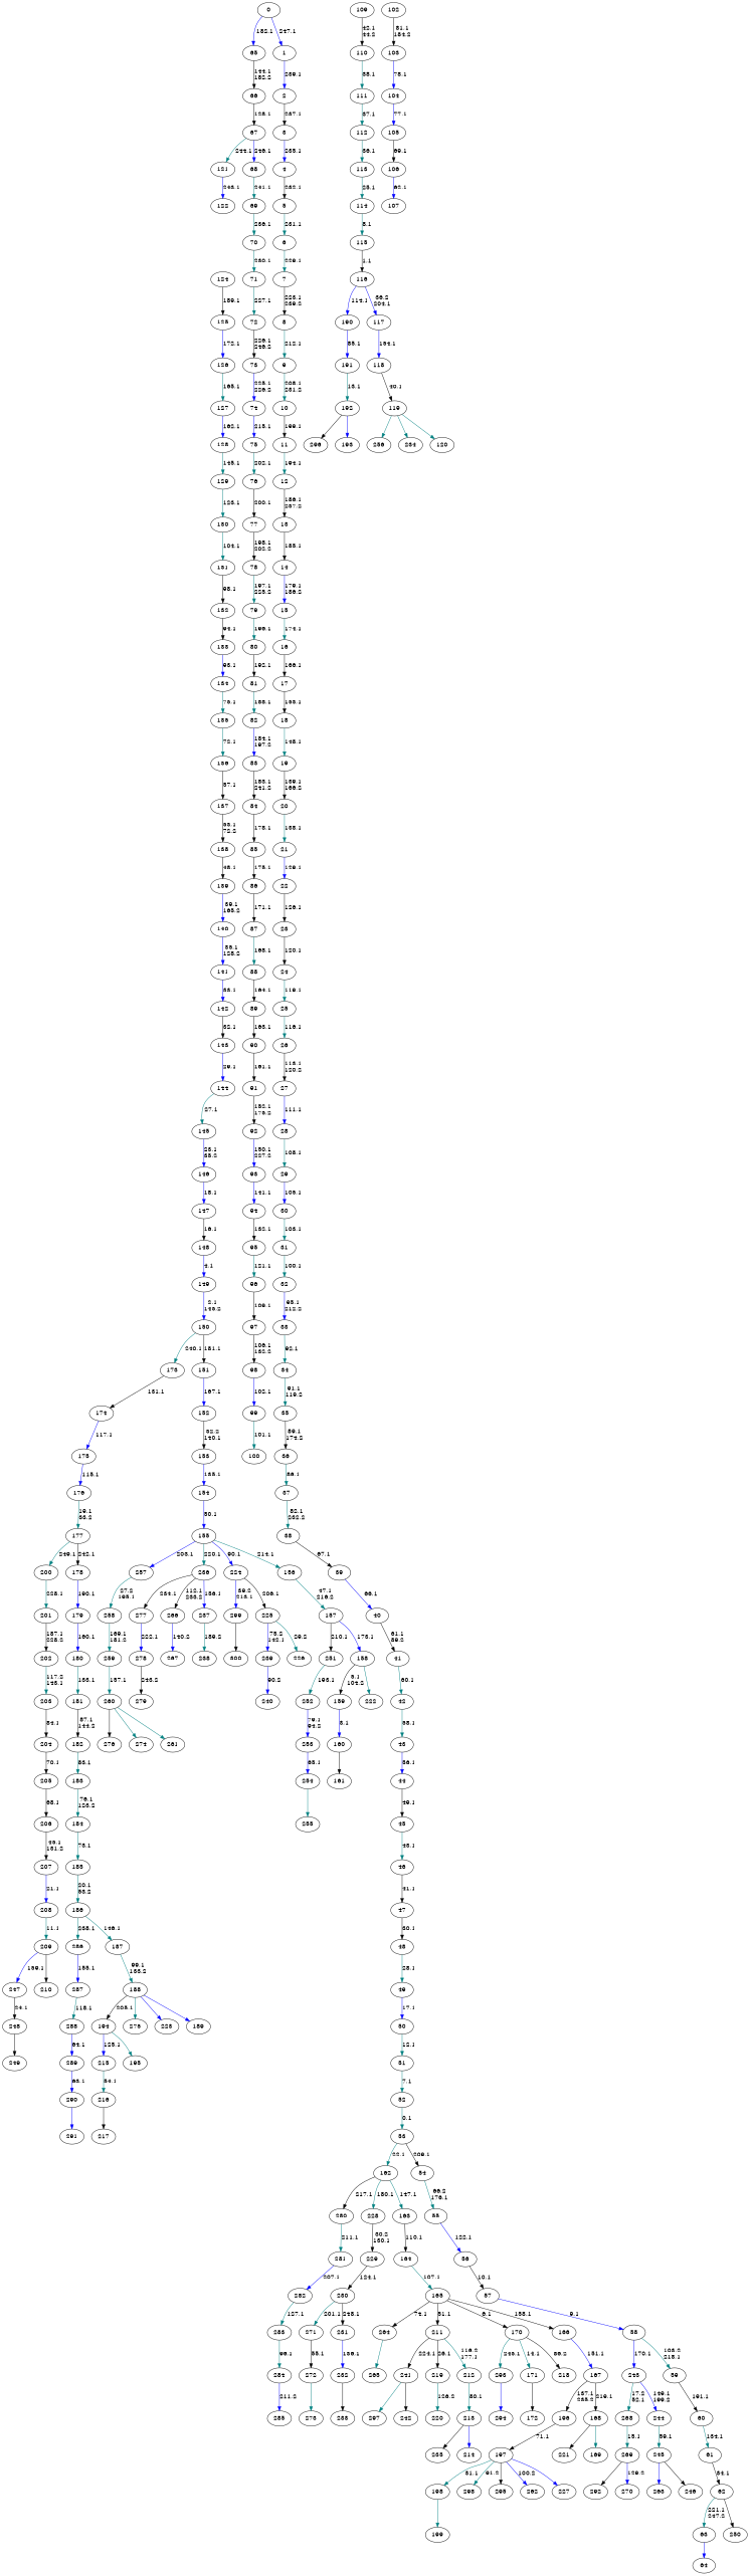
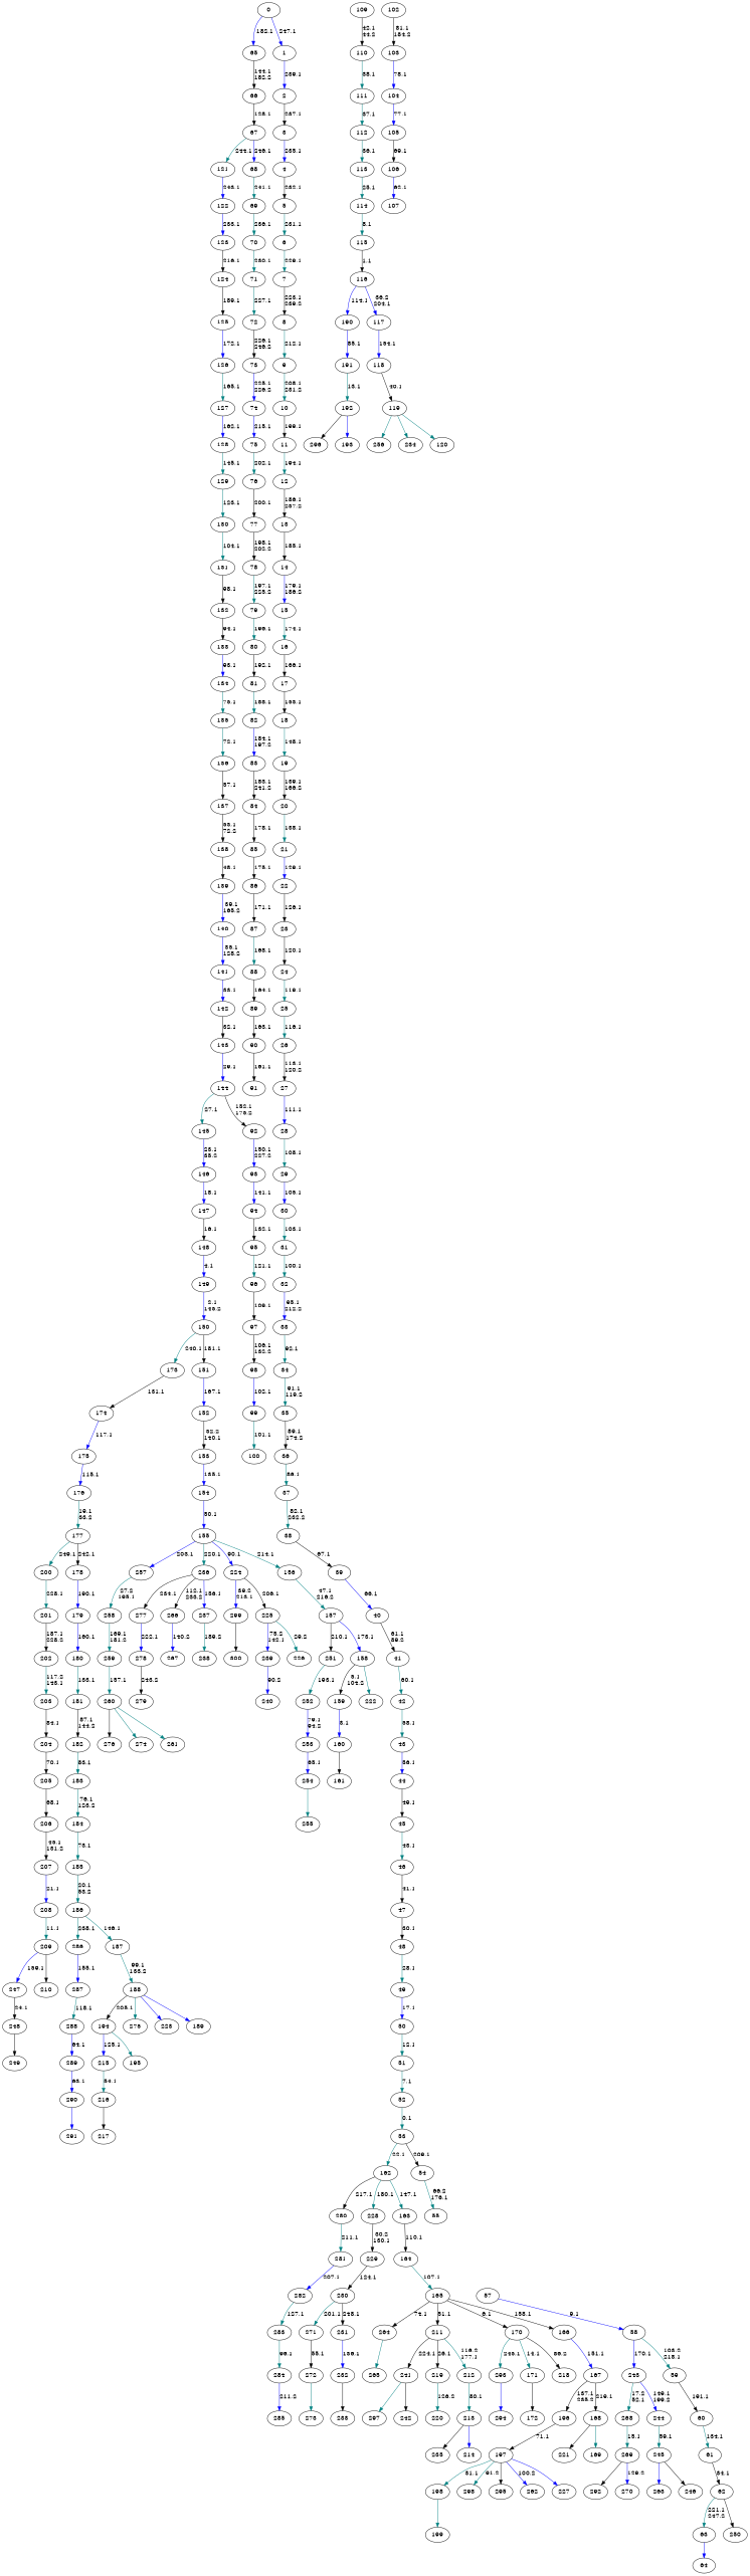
  digraph {
    edge [color=teal]
    299
    300
    293
    294
    290
    291
    289
    288
    287
    286
    284
    285
    283
    282
    281
    280
    278
    279
    277
    272
    273
    271
    269
    292
    270
    268
    266
    267
    264
    265
    260
    276
    274
    261
    259
    258
    257
    254
    255
    253
    252
    251
    248
    249
    247
    245
    263
    246
    244
    243
    241
    297
    242
    239
    240
    237
    238
    236
    232
    233
    231
    230
    229
    228
    225
    226
    224
    219
    220
    216
    217
    215
    213
    235
    214
    212
    211
    209
    210
    208
    207
    206
    205
    204
    203
    202
    201
    200
    198
    199
    197
    298
    295
    262
    227
    196
    194
    195
    192
    296
    193
    191
    190
    188
    275
    223
    189
    187
    186
    185
    184
    183
    182
    181
    180
    179
    178
    177
    176
    175
    174
    173
    171
    172
    170
    218
    168
    221
    169
    167
    166
    165
    164
    163
    162
    160
    161
    159
    158
    222
    157
    156
    155
    154
    153
    152
    151
    150
    149
    148
    147
    146
    145
    144
    143
    142
    141
    140
    139
    138
    137
    136
    135
    134
    133
    132
    131
    130
    129
    128
    127
    126
    125
    124
+   123
    122
    121
    119
    256
    234
    120
    118
    117
    116
    115
    114
    113
    112
    111
    110
    109
    106
    107
    105
    104
    103
    102
    99
    100
    98
    97
    96
    95
    94
    93
    92
    91
    90
    89
    88
    87
    86
    85
    84
    83
    82
    81
    80
    79
    78
    77
    76
    75
    74
    73
    72
    71
    70
    69
    68
    67
    66
    65
    63
    64
    62
    250
    61
    60
    59
    58
    57
-   56
    55
    54
    53
    52
    51
    50
    49
    48
    47
    46
    45
    44
    43
    42
    41
    40
    39
    38
    37
    36
    35
    34
    33
    32
    31
    30
    29
    28
    27
    26
    25
    24
    23
    22
    21
    20
    19
    18
    17
    16
    15
    14
    13
    12
    11
    10
    9
    8
    7
    6
    5
    4
    3
    2
    1
    0
    299 -> 300 [color=black]
    293 -> 294 [color=blue]
    290 -> 291 [color=blue]
    289 -> 290 [color=blue label="63,1"]
    288 -> 289 [color=blue label="64,1"]
    287 -> 288 [label="118,1"]
    286 -> 287 [color=blue label="155,1"]
    284 -> 285 [color=blue label="211,2"]
    283 -> 284 [label="96,1"]
    282 -> 283 [label="127,1"]
    281 -> 282 [color=blue label="207,1"]
    280 -> 281 [label="211,1"]
    278 -> 279 [color=black label="243,2"]
    277 -> 278 [color=blue label="222,1"]
    272 -> 273
    271 -> 272 [color=black label="55,1"]
    269 -> 292 [color=black]
    269 -> 270 [color=blue label="129,2"]
    268 -> 269 [label="15,1"]
    266 -> 267 [color=blue label="140,2"]
    264 -> 265
    260 -> 276 [color=black]
    260 -> 274
    260 -> 261
    259 -> 260 [label="157,1"]
    258 -> 259 [label="169,1\n181,2"]
    257 -> 258 [label="27,2\n195,1"]
    254 -> 255
    253 -> 254 [color=blue label="65,1"]
    252 -> 253 [color=blue label="79,1\n94,2"]
    251 -> 252 [label="193,1"]
    248 -> 249 [color=black]
    247 -> 248 [color=black label="24,1"]
    245 -> 263 [color=blue]
    245 -> 246 [color=black]
    244 -> 245 [label="59,1"]
    243 -> 268 [label="17,2\n52,1"]
    243 -> 244 [color=blue label="149,1\n199,2"]
    241 -> 297
    241 -> 242 [color=black]
    239 -> 240 [color=blue label="90,2"]
    237 -> 238 [label="189,2"]
    236 -> 277 [color=black label="234,1"]
    236 -> 266 [color=black label="112,1\n233,2"]
    236 -> 237 [color=blue label="156,1"]
    232 -> 233 [color=black]
    231 -> 232 [color=blue label="136,1"]
    230 -> 271 [label="201,1"]
    230 -> 231 [color=black label="248,1"]
    229 -> 230 [color=black label="124,1"]
    228 -> 229 [color=black label="30,2\n130,1"]
    225 -> 239 [color=blue label="75,2\n142,1"]
    225 -> 226 [label="29,2"]
    224 -> 299 [color=blue label="39,2\n213,1"]
    224 -> 225 [color=black label="206,1"]
    219 -> 220 [label="126,2"]
    216 -> 217 [color=black]
    215 -> 216 [label="54,1"]
    213 -> 235 [color=black]
    213 -> 214 [color=blue]
    212 -> 213 [label="80,1"]
    211 -> 241 [color=black label="224,1"]
    211 -> 219 [color=black label="26,1"]
    211 -> 212 [label="116,2\n177,1"]
    209 -> 247 [color=blue label="159,1"]
    209 -> 210 [color=black]
    208 -> 209 [label="11,1"]
    207 -> 208 [color=blue label="21,1"]
    206 -> 207 [color=black label="45,1\n131,2"]
    205 -> 206 [color=black label="68,1"]
    204 -> 205 [color=black label="70,1"]
    203 -> 204 [color=black label="84,1"]
    202 -> 203 [label="117,2\n143,1"]
    201 -> 202 [color=black label="187,1\n228,2"]
    200 -> 201 [label="228,1"]
    198 -> 199
    197 -> 198 [label="31,1"]
    197 -> 298 [label="91,2"]
    197 -> 295 [color=black]
    197 -> 262 [color=blue label="100,2"]
    197 -> 227 [color=blue]
    196 -> 197 [color=black label="71,1"]
    194 -> 215 [color=blue label="125,1"]
    194 -> 195
    192 -> 296 [color=black]
    192 -> 193 [color=blue]
    191 -> 192 [label="13,1"]
    190 -> 191 [color=blue label="85,1"]
    188 -> 194 [color=black label="205,1"]
    188 -> 275
    188 -> 223 [color=blue]
    188 -> 189 [color=blue]
    187 -> 188 [label="99,1\n133,2"]
    186 -> 286 [label="238,1"]
    186 -> 187 [label="146,1"]
    185 -> 186 [label="20,1\n53,2"]
    184 -> 185 [label="73,1"]
    183 -> 184 [label="76,1\n123,2"]
    182 -> 183 [label="83,1"]
    181 -> 182 [color=black label="87,1\n144,2"]
    180 -> 181 [label="133,1"]
    179 -> 180 [color=blue label="160,1"]
    178 -> 179 [color=blue label="190,1"]
    177 -> 200 [label="249,1"]
    177 -> 178 [color=black label="242,1"]
    176 -> 177 [label="19,1\n33,2"]
    175 -> 176 [color=blue label="115,1"]
    174 -> 175 [color=blue label="117,1"]
    173 -> 174 [color=black label="131,1"]
    171 -> 172 [color=black]
    170 -> 293 [label="245,1"]
    170 -> 171 [label="14,1"]
    170 -> 218 [color=black label="86,2"]
    168 -> 221 [color=black]
    168 -> 169
    167 -> 196 [color=black label="137,1\n235,2"]
    167 -> 168 [color=black label="219,1"]
    166 -> 167 [color=blue label="151,1"]
    165 -> 264 [color=black label="74,1"]
    165 -> 211 [color=black label="51,1"]
    165 -> 170 [color=black label="6,1"]
    165 -> 166 [color=black label="158,1"]
    164 -> 165 [label="107,1"]
    163 -> 164 [color=black label="110,1"]
    162 -> 280 [color=black label="217,1"]
    162 -> 228 [label="180,1"]
    162 -> 163 [label="147,1"]
    160 -> 161 [color=black]
    159 -> 160 [color=blue label="3,1"]
    158 -> 159 [color=black label="5,1\n104,2"]
    158 -> 222
    157 -> 251 [color=black label="210,1"]
    157 -> 158 [color=blue label="173,1"]
    156 -> 157 [label="47,1\n216,2"]
    155 -> 257 [color=blue label="203,1"]
    155 -> 236 [label="220,1"]
    155 -> 224 [color=blue label="90,1"]
    155 -> 156 [label="214,1"]
    154 -> 155 [color=blue label="50,1"]
    153 -> 154 [color=blue label="135,1"]
    152 -> 153 [color=black label="32,2\n140,1"]
    151 -> 152 [color=blue label="167,1"]
    150 -> 173 [label="240,1"]
    150 -> 151 [color=black label="181,1"]
    149 -> 150 [color=blue label="2,1\n145,2"]
    148 -> 149 [color=blue label="4,1"]
    147 -> 148 [color=black label="16,1"]
    146 -> 147 [color=blue label="18,1"]
    145 -> 146 [color=blue label="23,1\n35,2"]
    144 -> 145 [label="27,1"]
    143 -> 144 [color=blue label="29,1"]
    142 -> 143 [color=black label="32,1"]
    141 -> 142 [color=blue label="33,1"]
    140 -> 141 [color=blue label="35,1\n128,2"]
    139 -> 140 [color=blue label="39,1\n165,2"]
    138 -> 139 [color=black label="48,1"]
    137 -> 138 [color=black label="53,1\n72,2"]
    136 -> 137 [color=black label="57,1"]
    135 -> 136 [label="72,1"]
    134 -> 135 [label="75,1"]
    133 -> 134 [color=blue label="93,1"]
    132 -> 133 [color=black label="94,1"]
    131 -> 132 [color=black label="98,1"]
    130 -> 131 [label="104,1"]
    129 -> 130 [label="123,1"]
    128 -> 129 [label="145,1"]
    127 -> 128 [color=blue label="162,1"]
    126 -> 127 [label="165,1"]
    125 -> 126 [color=blue label="172,1"]
    124 -> 125 [color=black label="189,1"]
+   123 -> 124 [color=black label="216,1"]
+   122 -> 123 [color=blue label="233,1"]
    121 -> 122 [color=blue label="243,1"]
    119 -> 256
    119 -> 234
    119 -> 120
    118 -> 119 [color=black label="40,1"]
    117 -> 118 [color=blue label="154,1"]
    116 -> 190 [color=blue label="114,1"]
    116 -> 117 [color=blue label="36,2\n204,1"]
    115 -> 116 [color=black label="1,1"]
    114 -> 115 [label="8,1"]
    113 -> 114 [label="25,1"]
    112 -> 113 [label="36,1"]
    111 -> 112 [label="37,1"]
    110 -> 111 [label="38,1"]
    109 -> 110 [color=black label="42,1\n44,2"]
    106 -> 107 [color=blue label="62,1"]
    105 -> 106 [color=black label="69,1"]
    104 -> 105 [color=blue label="77,1"]
    103 -> 104 [color=blue label="78,1"]
    102 -> 103 [color=black label="81,1\n184,2"]
    99 -> 100 [label="101,1"]
    98 -> 99 [color=blue label="102,1"]
    97 -> 98 [color=black label="106,1\n132,2"]
    96 -> 97 [color=black label="109,1"]
    95 -> 96 [label="121,1"]
    94 -> 95 [color=black label="132,1"]
    93 -> 94 [color=blue label="141,1"]
    92 -> 93 [color=blue label="150,1\n227,2"]
-   91 -> 92 [color=black label="152,1\n175,2"]
+   144 -> 92 [color=black label="152,1\n175,2"]
    90 -> 91 [color=black label="161,1"]
    89 -> 90 [color=black label="163,1"]
    88 -> 89 [color=black label="164,1"]
    87 -> 88 [label="168,1"]
    86 -> 87 [color=black label="171,1"]
    85 -> 86 [color=black label="175,1"]
    84 -> 85 [color=black label="178,1"]
    83 -> 84 [color=black label="183,1\n241,2"]
    82 -> 83 [color=blue label="184,1\n197,2"]
    81 -> 82 [label="188,1"]
    80 -> 81 [color=black label="192,1"]
    79 -> 80 [label="196,1"]
    78 -> 79 [label="197,1\n225,2"]
    77 -> 78 [color=black label="198,1\n202,2"]
    76 -> 77 [color=black label="200,1"]
    75 -> 76 [label="202,1"]
    74 -> 75 [color=blue label="215,1"]
    73 -> 74 [color=blue label="225,1\n226,2"]
    72 -> 73 [color=black label="226,1\n246,2"]
    71 -> 72 [label="227,1"]
    70 -> 71 [label="230,1"]
    69 -> 70 [label="236,1"]
    68 -> 69 [label="241,1"]
    67 -> 121 [label="244,1"]
    67 -> 68 [color=blue label="246,1"]
    66 -> 67 [color=black label="128,1"]
    65 -> 66 [color=black label="144,1\n182,2"]
    63 -> 64 [color=blue]
    62 -> 63 [label="221,1\n247,2"]
    62 -> 250 [color=black]
    61 -> 62 [color=black label="34,1"]
    60 -> 61 [label="134,1"]
    59 -> 60 [color=black label="191,1"]
    58 -> 243 [color=blue label="170,1"]
    58 -> 59 [label="103,2\n218,1"]
    57 -> 58 [color=blue label="9,1"]
-   56 -> 57 [color=black label="10,1"]
-   55 -> 56 [color=blue label="122,1"]
    54 -> 55 [label="66,2\n176,1"]
    53 -> 162 [label="22,1"]
    53 -> 54 [color=black label="209,1"]
    52 -> 53 [label="0,1"]
    51 -> 52 [label="7,1"]
    50 -> 51 [label="12,1"]
    49 -> 50 [color=blue label="17,1"]
    48 -> 49 [label="28,1"]
    47 -> 48 [color=black label="30,1"]
    46 -> 47 [color=black label="41,1"]
    45 -> 46 [label="43,1"]
    44 -> 45 [color=black label="49,1"]
    43 -> 44 [color=blue label="56,1"]
    42 -> 43 [label="58,1"]
    41 -> 42 [label="60,1"]
    40 -> 41 [color=black label="61,1\n89,2"]
    39 -> 40 [color=blue label="66,1"]
    38 -> 39 [color=black label="67,1"]
    37 -> 38 [label="82,1\n232,2"]
    36 -> 37 [label="86,1"]
    35 -> 36 [color=black label="89,1\n174,2"]
    34 -> 35 [label="91,1\n119,2"]
    33 -> 34 [label="92,1"]
    32 -> 33 [color=blue label="95,1\n212,2"]
    31 -> 32 [label="100,1"]
    30 -> 31 [label="103,1"]
    29 -> 30 [color=blue label="105,1"]
    28 -> 29 [label="108,1"]
    27 -> 28 [color=blue label="111,1"]
    26 -> 27 [color=black label="113,1\n120,2"]
    25 -> 26 [label="116,1"]
    24 -> 25 [label="119,1"]
    23 -> 24 [color=black label="120,1"]
    22 -> 23 [color=black label="126,1"]
    21 -> 22 [color=blue label="129,1"]
    20 -> 21 [label="138,1"]
    19 -> 20 [color=black label="139,1\n166,2"]
    18 -> 19 [label="148,1"]
    17 -> 18 [color=black label="153,1"]
    16 -> 17 [color=black label="166,1"]
    15 -> 16 [label="174,1"]
    14 -> 15 [color=blue label="179,1\n186,2"]
    13 -> 14 [color=black label="185,1"]
    12 -> 13 [color=black label="186,1\n237,2"]
    11 -> 12 [label="194,1"]
    10 -> 11 [color=black label="199,1"]
    9 -> 10 [label="208,1\n231,2"]
    8 -> 9 [label="212,1"]
    7 -> 8 [color=black label="223,1\n239,2"]
    6 -> 7 [label="229,1"]
    5 -> 6 [label="231,1"]
    4 -> 5 [color=black label="232,1"]
    3 -> 4 [color=blue label="235,1"]
    2 -> 3 [color=black label="237,1"]
    1 -> 2 [color=blue label="239,1"]
    0 -> 65 [color=blue label="182,1"]
    0 -> 1 [color=blue label="247,1"]
  }
